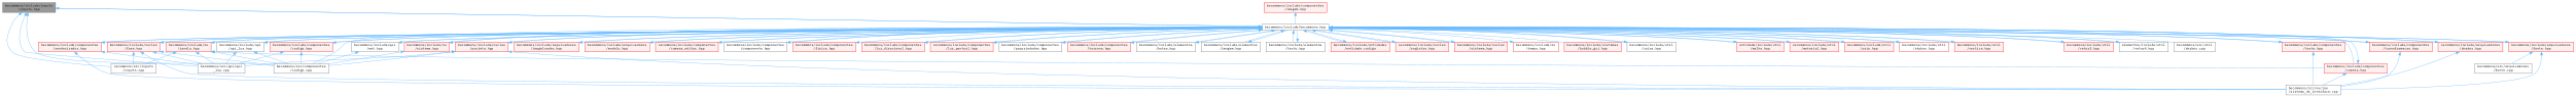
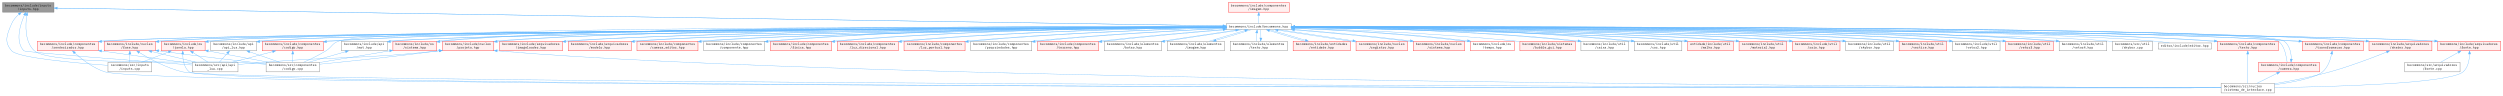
  digraph {
    fontname="IBM Plex Mono"
    node [color=red fillcolor="#FFF0F0" fontname="IBM Plex Mono" fontsize=10 shape=box style=filled]
    edge [color=steelblue1 dir=back fontname="IBM Plex Mono" fontsize=10 labelfontname=Helvetica labelfontsize=10 style=solid]
    n1 [color=gray40 fillcolor=grey60 fontcolor=black height=0.2 label="becommons/include/inputs\l/inputs.hpp" width=0.4]
    n2 [color=grey40 fillcolor=white height=0.2 label="becommons/include/becommons.hpp" width=0.4]
    n3 [color=grey40 fillcolor=white height=0.2 label="becommons/src/api/api\l_lua.cpp" width=0.4]
    n4 [color=grey40 fillcolor=white height=0.2 label="becommons/src/componentes\l/codigo.cpp" width=0.4]
    n5 [color=grey40 fillcolor=white height=0.2 label="becommons/src/inputs\l/inputs.cpp" width=0.4]
    n6 [color=grey40 fillcolor=white height=0.2 label="becommons/include/api\l/api_lua.hpp" width=0.4]
    n7 [color=grey40 fillcolor=white height=0.2 label="becommons/include/api\l/mat.hpp" width=0.4]
    n8 [height=0.2 label="becommons/include/arquivadores\l/fonte.hpp" width=0.4]
    n9 [height=0.2 label="becommons/include/arquivadores\l/imageloader.hpp" width=0.4]
    n10 [height=0.2 label="becommons/include/arquivadores\l/modelo.hpp" width=0.4]
    n11 [height=0.2 label="becommons/include/arquivadores\l/shader.hpp" width=0.4]
    n12 [height=0.2 label="becommons/include/componentes\l/camera.hpp" width=0.4]
    n13 [height=0.2 label="becommons/include/componentes\l/camera_editor.hpp" width=0.4]
    n14 [height=0.2 label="becommons/include/componentes\l/codigo.hpp" width=0.4]
    n15 [color=grey40 fillcolor=white height=0.2 label="becommons/include/componentes\l/componente.hpp" width=0.4]
    n16 [height=0.2 label="becommons/include/componentes\l/fisica.hpp" width=0.4]
    n17 [height=0.2 label="becommons/include/componentes\l/luz_direcional.hpp" width=0.4]
    n18 [height=0.2 label="becommons/include/componentes\l/luz_pontual.hpp" width=0.4]
    n19 [color=grey40 fillcolor=white height=0.2 label="becommons/include/componentes\l/propriedades.hpp" width=0.4]
    n20 [height=0.2 label="becommons/include/componentes\l/renderizador.hpp" width=0.4]
    n21 [height=0.2 label="becommons/include/componentes\l/terreno.hpp" width=0.4]
    n22 [height=0.2 label="becommons/include/componentes\l/texto.hpp" width=0.4]
    n23 [height=0.2 label="becommons/include/componentes\l/transformacao.hpp" width=0.4]
    n24 [color=grey40 fillcolor=white height=0.2 label="becommons/include/elementos\l/botao.hpp" width=0.4]
    n25 [color=grey40 fillcolor=white height=0.2 label="becommons/include/elementos\l/imagem.hpp" width=0.4]
    n26 [color=grey40 fillcolor=white height=0.2 label="becommons/include/elementos\l/texto.hpp" width=0.4]
-   n27 [height=0.2 label="becommons/include/entidades\l/entidade.codigo" width=0.4]
+   n27 [height=0.2 label="becommons/include/entidades\l/entidade.hpp" width=0.4]
    n28 [height=0.2 label="becommons/include/nucleo\l/fase.hpp" width=0.4]
    n29 [height=0.2 label="becommons/include/nucleo\l/projeto.hpp" width=0.4]
    n30 [height=0.2 label="becommons/include/nucleo\l/registro.hpp" width=0.4]
    n31 [height=0.2 label="becommons/include/nucleo\l/sistema.hpp" width=0.4]
    n32 [height=0.2 label="becommons/include/os\l/janela.hpp" width=0.4]
    n33 [height=0.2 label="becommons/include/os\l/sistema.hpp" width=0.4]
    n34 [fillcolor=white height=0.2 label="becommons/include/os\l/tempo.hpp" width=0.4]
    n35 [height=0.2 label="becommons/include/sistemas\l/bubble_gui.hpp" width=0.4]
    n36 [color=grey40 fillcolor=white height=0.2 label="becommons/include/util\l/caixa.hpp" width=0.4]
+   n37 [color=grey40 fillcolor=white height=0.2 label="becommons/include/util\l/cor.hpp" width=0.4]
    n38 [height=0.2 label="entidade/include/util\l/malha.hpp" width=0.4]
    n39 [height=0.2 label="becommons/include/util\l/material.hpp" width=0.4]
    n40 [height=0.2 label="becommons/include/util\l/raio.hpp" width=0.4]
-   n41 [fillcolor=white height=0.2 label="becommons/include/util\l/skybox.hpp" width=0.4]
+   n41 [color=grey40 fillcolor=white height=0.2 label="becommons/include/util\l/skybox.hpp" width=0.4]
    n42 [height=0.2 label="becommons/include/util\l/vertice.hpp" width=0.4]
+   n43 [color=grey40 fillcolor=white height=0.2 label="becommons/include/util\l/vetor2.hpp" width=0.4]
    n44 [height=0.2 label="becommons/include/util\l/vetor3.hpp" width=0.4]
-   n45 [color=grey40 fillcolor=white height=0.2 label="elementos/include/util\l/vetor4.hpp" width=0.4]
+   n45 [color=grey40 fillcolor=white height=0.2 label="becommons/include/util\l/vetor4.hpp" width=0.4]
    n46 [color=grey40 fillcolor=white height=0.2 label="becommons/src/util\l/skybox.cpp" width=0.4]
+   n47 [color=grey40 fillcolor=white height=0.2 label="editor/include/editor.hpp" width=0.4]
    n48 [color=grey40 fillcolor=white height=0.2 label="becommons/src/arquivadores\l/fonte.cpp" width=0.4]
    n49 [color=grey40 fillcolor=white height=0.2 label="becommons/src/nucleo\l/sistema_de_interface.cpp" width=0.4]
    n50 [height=0.2 label="becommons/include/componentes\l/imagem.hpp" width=0.4]
    n1 -> n2
    n1 -> n3
    n1 -> n4
    n1 -> n5
    n2 -> n1
    n2 -> n4
    n2 -> n6
    n2 -> n7
    n2 -> n8
    n2 -> n9
    n2 -> n10
    n2 -> n11
    n2 -> n12
    n2 -> n13
    n2 -> n14
    n2 -> n15
+   n2 -> n16
    n2 -> n17
    n2 -> n18
    n2 -> n19
    n2 -> n20
    n2 -> n21
    n2 -> n22
    n2 -> n23
    n2 -> n24
    n2 -> n25
    n2 -> n26
    n2 -> n27
    n2 -> n28
    n2 -> n29
    n2 -> n30
    n2 -> n31
    n2 -> n32
    n2 -> n33
+   n2 -> n34
    n2 -> n35
    n2 -> n36
+   n2 -> n37
    n2 -> n38
    n2 -> n39
    n2 -> n40
    n2 -> n41
    n2 -> n42
+   n2 -> n43
    n2 -> n44
    n2 -> n45
    n2 -> n46
+   n2 -> n47
    n6 -> n2
    n6 -> n3
    n6 -> n4
    n7 -> n2
    n7 -> n4
    n8 -> n2
    n8 -> n48
    n8 -> n49
    n9 -> n2
    n10 -> n2
    n11 -> n2
    n11 -> n49
    n12 -> n2
    n12 -> n49
    n13 -> n2
    n14 -> n2
    n14 -> n3
    n14 -> n4
    n15 -> n2
    n16 -> n2
    n17 -> n2
    n18 -> n2
    n19 -> n2
    n20 -> n2
    n20 -> n3
    n20 -> n49
    n21 -> n2
    n22 -> n2
    n22 -> n49
    n23 -> n2
    n23 -> n49
    n24 -> n2
    n25 -> n2
    n26 -> n2
    n27 -> n2
    n28 -> n2
    n28 -> n3
    n28 -> n4
    n28 -> n5
    n28 -> n49
    n29 -> n2
    n29 -> n3
    n29 -> n4
    n29 -> n49
    n30 -> n2
    n31 -> n2
    n32 -> n2
    n32 -> n3
    n32 -> n4
    n32 -> n5
-   n32 -> n12
+   n32 -> n49
    n33 -> n2
    n33 -> n4
    n34 -> n2
    n36 -> n2
+   n37 -> n2
    n38 -> n2
    n39 -> n2
    n40 -> n2
    n41 -> n2
    n42 -> n2
+   n43 -> n2
    n44 -> n2
    n45 -> n2
    n50 -> n2
  }
